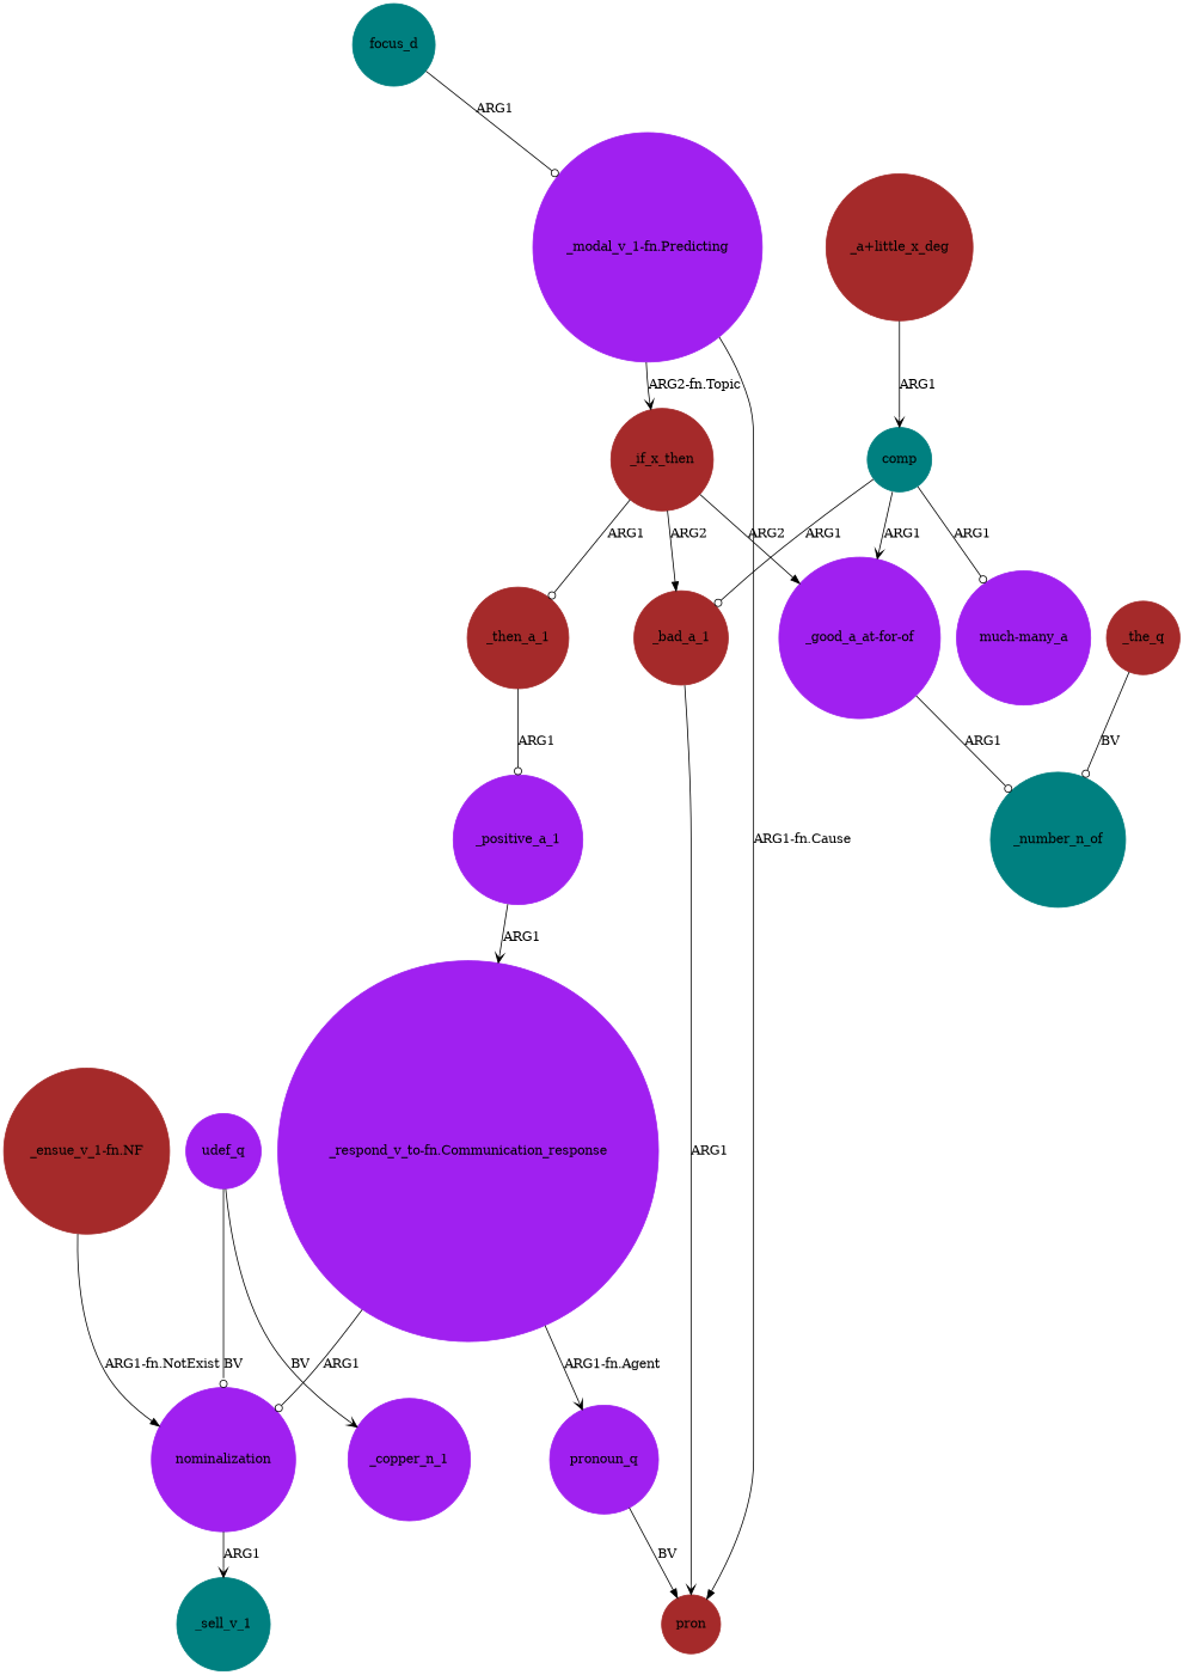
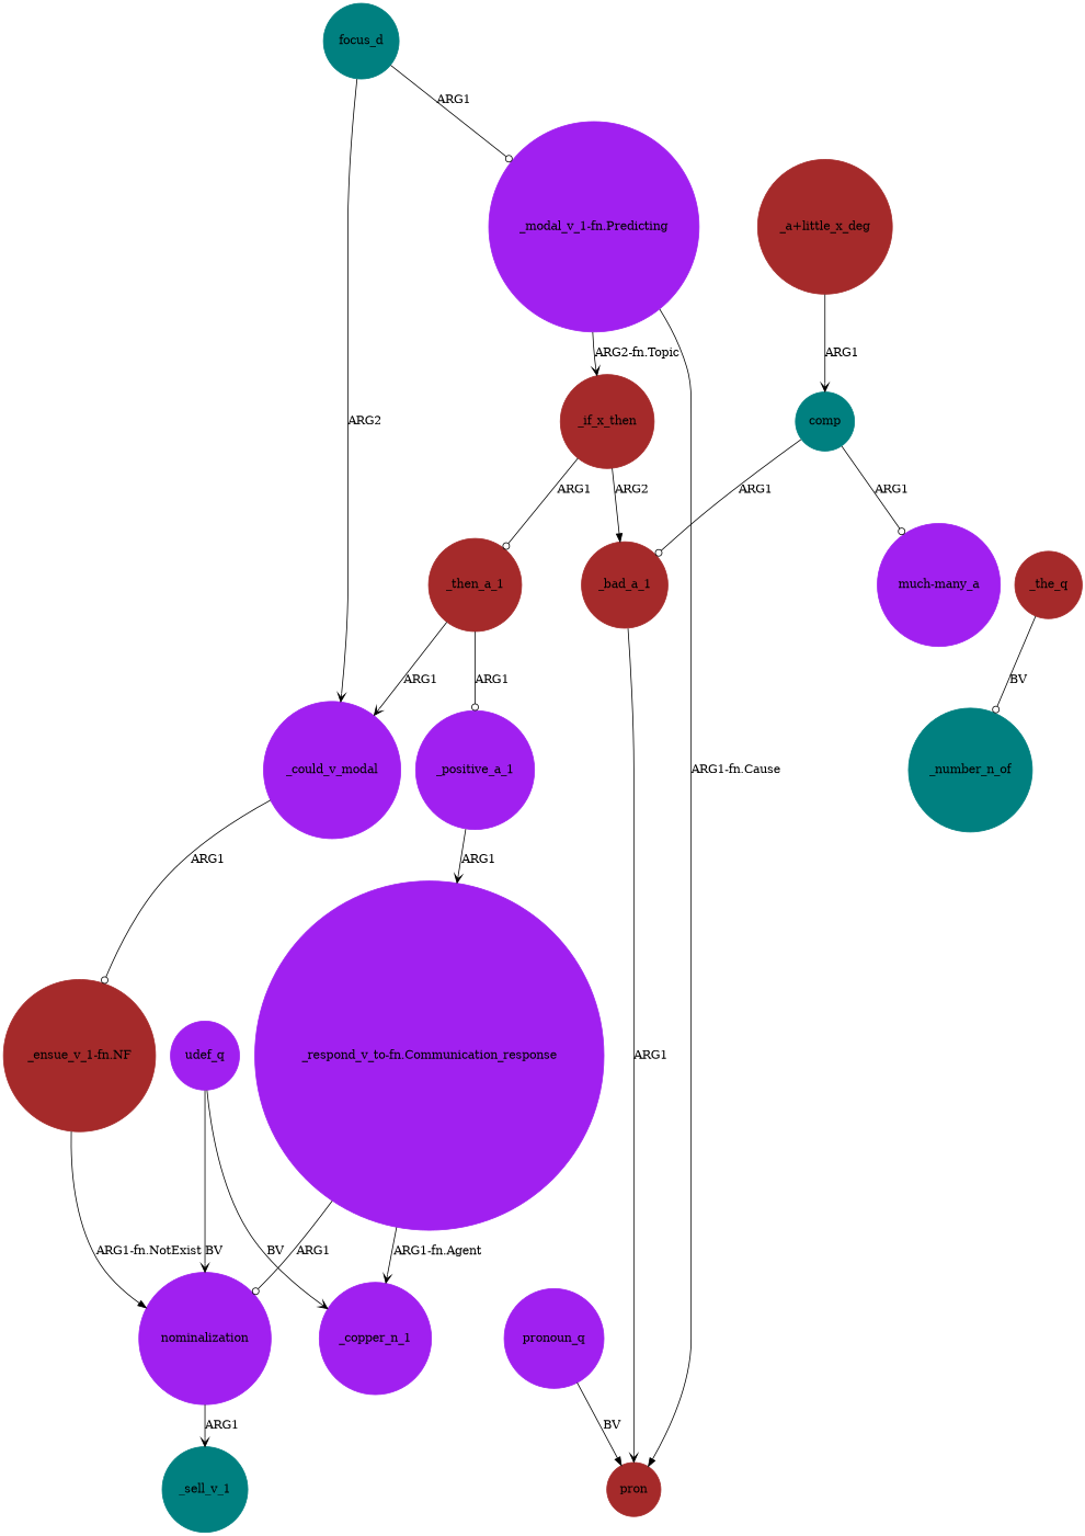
  digraph {
    node [color=purple shape=circle style=filled]
    edge [arrowhead=vee]
    focus_d [color=teal]
+   _could_v_modal
    n3 [label="_modal_v_1-fn.Predicting"]
    "_ensue_v_1-fn.NF" [color=brown]
    _if_x_then [color=brown]
    pron [color=brown]
    nominalization
    udef_q
    _copper_n_1
    _sell_v_1 [color=teal]
    _then_a_1 [color=brown]
    _positive_a_1
    "_respond_v_to-fn.Communication_response"
-   "_good_a_at-for-of"
    _bad_a_1 [color=brown]
    _number_n_of [color=teal]
    comp [color=teal]
    "much-many_a"
    _the_q [color=brown]
    pronoun_q
    "_a+little_x_deg" [color=brown]
+   focus_d -> _could_v_modal [label=ARG2]
    focus_d -> n3 [arrowhead=odot label=ARG1]
+   _could_v_modal -> "_ensue_v_1-fn.NF" [arrowhead=odot label=ARG1]
    n3 -> _if_x_then [label="ARG2-fn.Topic"]
    n3 -> pron [arrowhead=normal label="ARG1-fn.Cause"]
    "_ensue_v_1-fn.NF" -> nominalization [arrowhead=normal label="ARG1-fn.NotExist"]
    _if_x_then -> _then_a_1 [arrowhead=odot label=ARG1]
-   _if_x_then -> "_good_a_at-for-of" [arrowhead=normal label=ARG2]
    _if_x_then -> _bad_a_1 [arrowhead=normal label=ARG2]
    nominalization -> _sell_v_1 [label=ARG1]
-   udef_q -> nominalization [arrowhead=odot label=BV]
+   udef_q -> nominalization [label=BV]
    udef_q -> _copper_n_1 [label=BV]
+   _then_a_1 -> _could_v_modal [label=ARG1]
    _then_a_1 -> _positive_a_1 [arrowhead=odot label=ARG1]
    _positive_a_1 -> "_respond_v_to-fn.Communication_response" [label=ARG1]
    "_respond_v_to-fn.Communication_response" -> nominalization [arrowhead=odot label=ARG1]
-   "_respond_v_to-fn.Communication_response" -> pronoun_q [label="ARG1-fn.Agent"]
-   "_good_a_at-for-of" -> _number_n_of [arrowhead=odot label=ARG1]
+   "_respond_v_to-fn.Communication_response" -> _copper_n_1 [label="ARG1-fn.Agent"]
    _bad_a_1 -> pron [label=ARG1]
-   comp -> "_good_a_at-for-of" [label=ARG1]
    comp -> _bad_a_1 [arrowhead=odot label=ARG1]
    comp -> "much-many_a" [arrowhead=odot label=ARG1]
    _the_q -> _number_n_of [arrowhead=odot label=BV]
    pronoun_q -> pron [arrowhead=normal label=BV]
    "_a+little_x_deg" -> comp [label=ARG1]
  }
